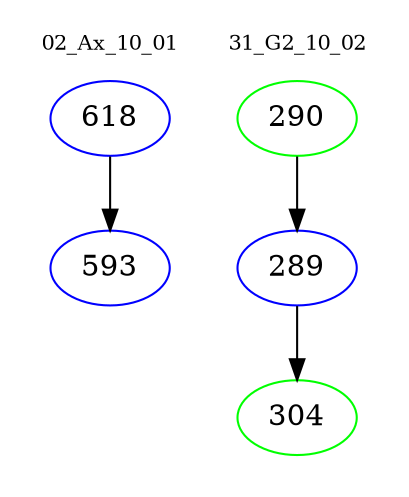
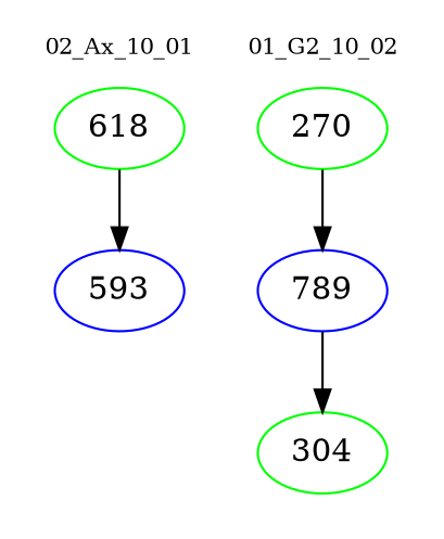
  digraph {
    node [color=blue]
    edge [color=black]
-   n1 [label=618]
+   n1 [color=green label=618]
    n2 [label=593]
-   n3 [color=green label=290]
-   n4 [label=289]
+   n3 [color=green label=270]
+   n4 [label=789]
    n5 [color=green label=304]
    subgraph cluster_1 {
      color=white
      fontsize=10
      label="02_Ax_10_01"
      n1
      n2
    }
    subgraph cluster_2 {
      color=white
      fontsize=10
-     label="31_G2_10_02"
+     label="01_G2_10_02"
      n3
      n4
      n5
    }
    n1 -> n2
    n3 -> n4
    n4 -> n5
  }
